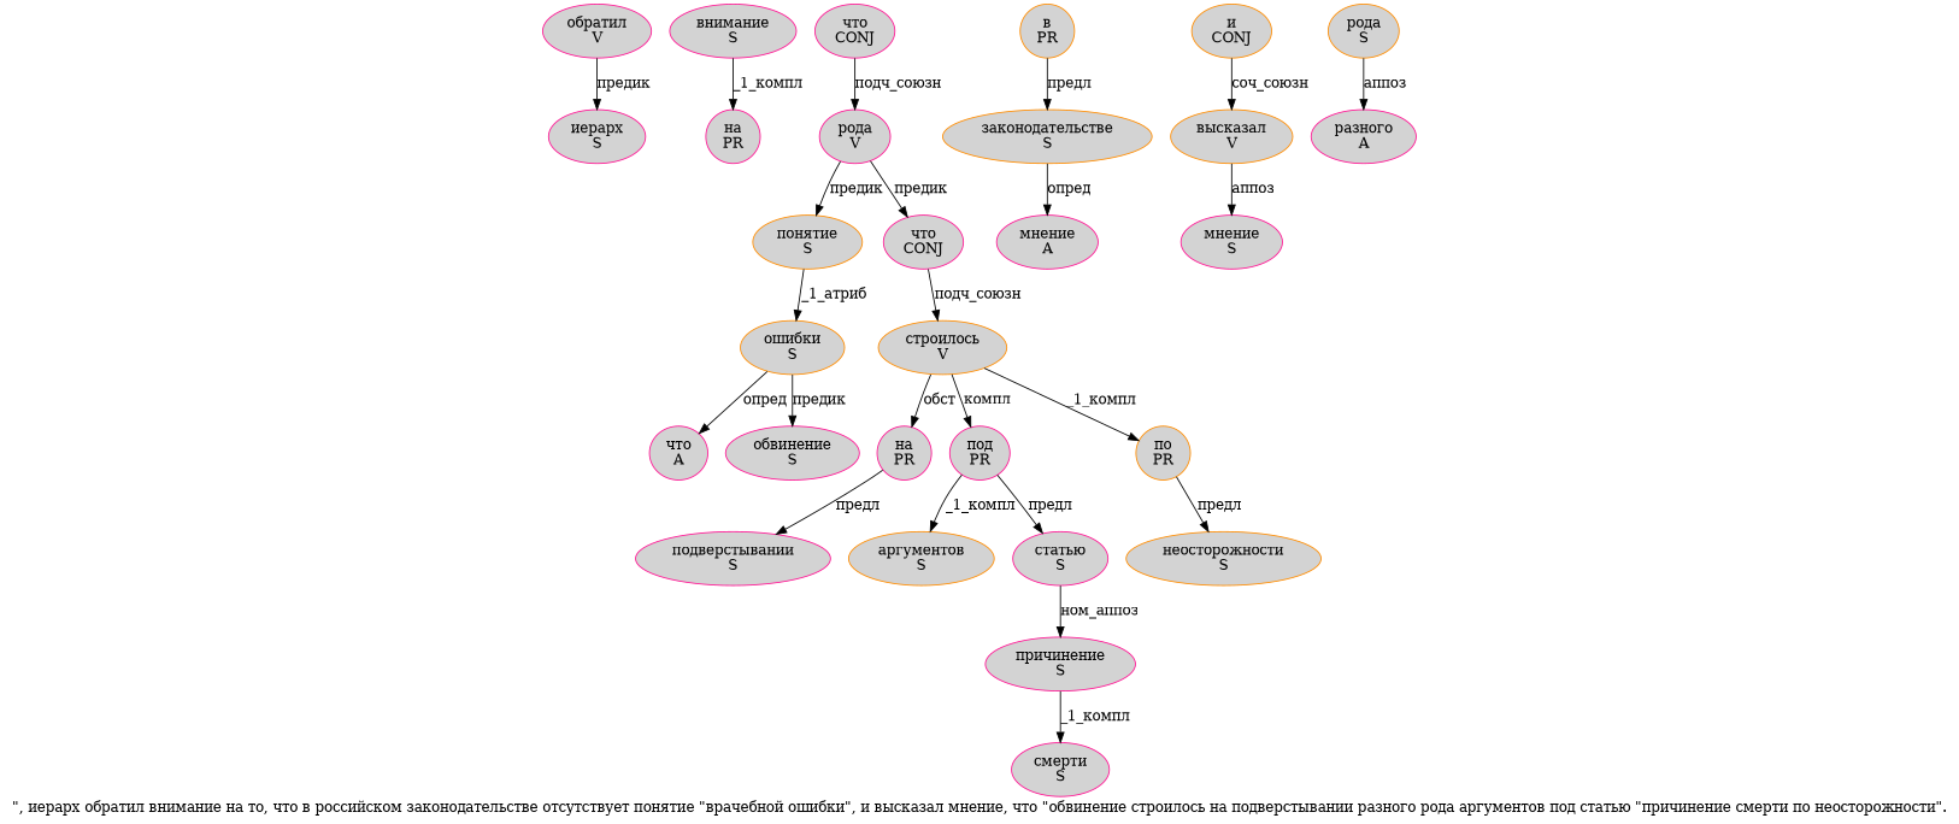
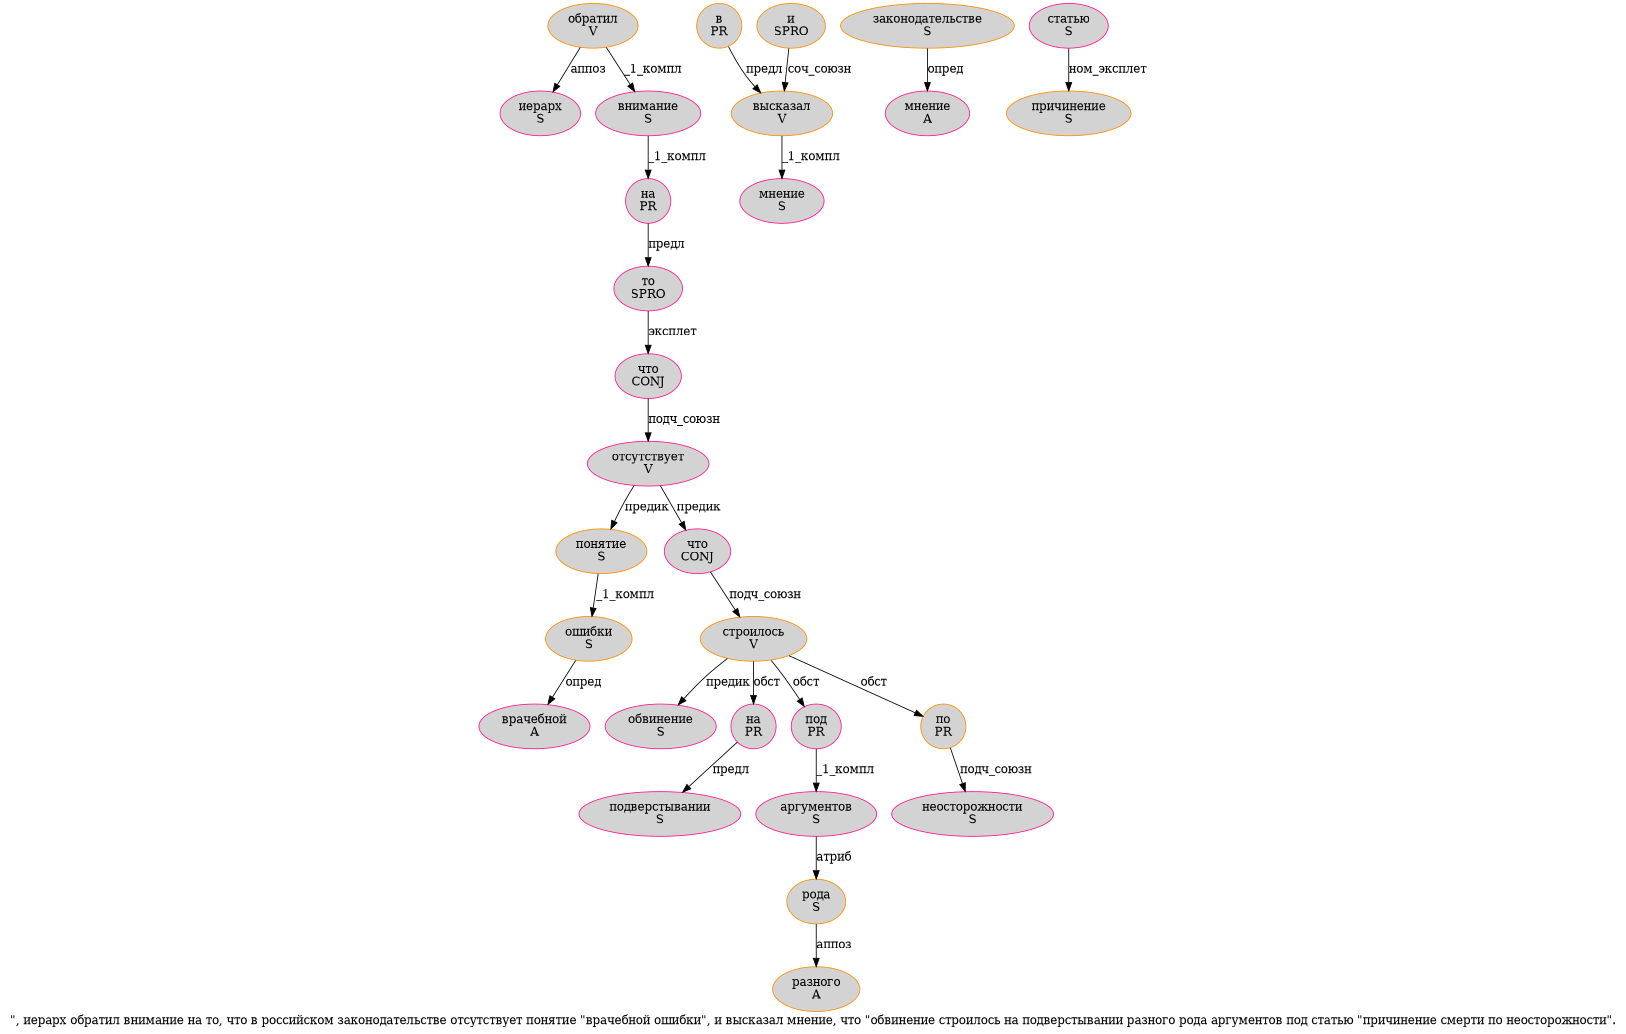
  digraph {
    label="\", иерарх обратил внимание на то, что в российском законодательстве отсутствует понятие \"врачебной ошибки\", и высказал мнение, что \"обвинение строилось на подверстывании разного рода аргументов под статью \"причинение смерти по неосторожности\"."
    node [color=deeppink fillcolor=lightgray penwidth=1 shape=ellipse style=filled]
    n1 [label="иерарх\nS"]
-   n2 [label="обратил\nV"]
+   n2 [color=darkorange label="обратил\nV"]
    n3 [label="внимание\nS"]
    n4 [label="на\nPR"]
+   n5 [label="то\nSPRO"]
    n6 [label="что\nCONJ"]
-   n7 [label="рода\nV"]
+   n7 [label="отсутствует\nV"]
    n8 [color=darkorange label="понятие\nS"]
    n9 [label="что\nCONJ"]
    n10 [color=darkorange label="в\nPR"]
    n11 [color=darkorange label="законодательстве\nS"]
    n12 [label="мнение\nA"]
    n13 [color=darkorange label="ошибки\nS"]
-   n14 [color=darkorange label="и\nCONJ"]
+   n14 [color=darkorange label="и\nSPRO"]
    n15 [color=darkorange label="высказал\nV"]
    n16 [color=darkorange label="строилось\nV"]
-   n17 [label="что\nA"]
+   n17 [label="врачебной\nA"]
    n18 [label="мнение\nS"]
    n19 [label="обвинение\nS"]
    n20 [label="на\nPR"]
    n21 [label="под\nPR"]
    n22 [color=darkorange label="по\nPR"]
    n23 [label="подверстывании\nS"]
-   n24 [color=darkorange label="аргументов\nS"]
+   n24 [label="аргументов\nS"]
    n25 [color=darkorange label="рода\nS"]
    n26 [label="статью\nS"]
-   n27 [color=darkorange label="неосторожности\nS"]
-   n28 [label="разного\nA"]
-   n29 [label="причинение\nS"]
-   n30 [label="смерти\nS"]
-   n2 -> n1 [label="предик"]
+   n27 [label="неосторожности\nS"]
+   n28 [color=darkorange label="разного\nA"]
+   n29 [color=darkorange label="причинение\nS"]
+   n2 -> n1 [label="аппоз"]
+   n2 -> n3 [label="_1_компл"]
    n3 -> n4 [label="_1_компл"]
+   n4 -> n5 [label="предл"]
+   n5 -> n6 [label="эксплет"]
    n6 -> n7 [label="подч_союзн"]
    n7 -> n8 [label="предик"]
    n7 -> n9 [label="предик"]
-   n8 -> n13 [label="_1_атриб"]
+   n8 -> n13 [label="_1_компл"]
    n9 -> n16 [label="подч_союзн"]
-   n10 -> n11 [label="предл"]
+   n10 -> n15 [label="предл"]
    n11 -> n12 [label="опред"]
    n13 -> n17 [label="опред"]
    n14 -> n15 [label="соч_союзн"]
-   n15 -> n18 [label="аппоз"]
-   n13 -> n19 [label="предик"]
+   n15 -> n18 [label="_1_компл"]
+   n16 -> n19 [label="предик"]
    n16 -> n20 [label="обст"]
-   n16 -> n21 [label="компл"]
-   n16 -> n22 [label="_1_компл"]
+   n16 -> n21 [label="обст"]
+   n16 -> n22 [label="обст"]
    n20 -> n23 [label="предл"]
    n21 -> n24 [label="_1_компл"]
-   n21 -> n26 [label="предл"]
-   n22 -> n27 [label="предл"]
+   n22 -> n27 [label="подч_союзн"]
+   n24 -> n25 [label="атриб"]
    n25 -> n28 [label="аппоз"]
-   n26 -> n29 [label="ном_аппоз"]
-   n29 -> n30 [label="_1_компл"]
+   n26 -> n29 [label="ном_эксплет"]
  }
